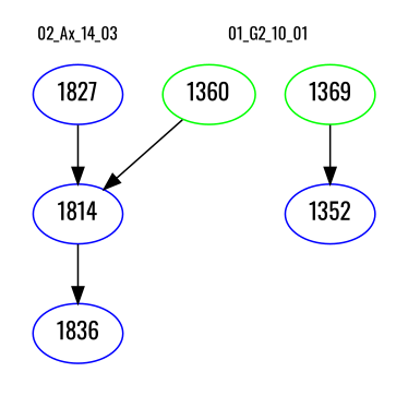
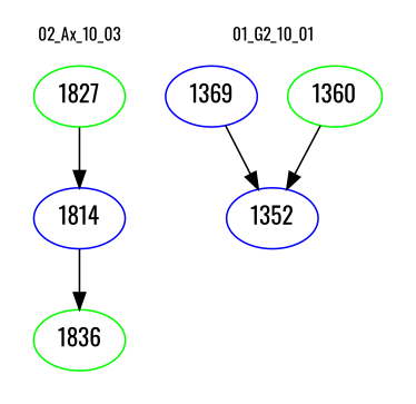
  digraph {
    fontname=Oswald
    node [color=green fontname=Oswald]
    edge [color=black fontname=Oswald]
-   n1 [color=blue label=1827]
+   n1 [label=1827]
    n2 [color=blue label=1814]
-   n3 [color=blue label=1836]
+   n3 [label=1836]
    n4 [label=1360]
    n5 [color=blue label=1352]
-   n6 [label=1369]
+   n6 [color=blue label=1369]
    subgraph cluster_1 {
      color=white
      fontsize=10
-     label="02_Ax_14_03"
+     label="02_Ax_10_03"
      n1
      n2
      n3
    }
    subgraph cluster_2 {
      color=white
      fontsize=10
      label="01_G2_10_01"
      n4
      n5
      n6
    }
    n1 -> n2
    n2 -> n3
-   n4 -> n2
+   n4 -> n5
    n6 -> n5
  }
